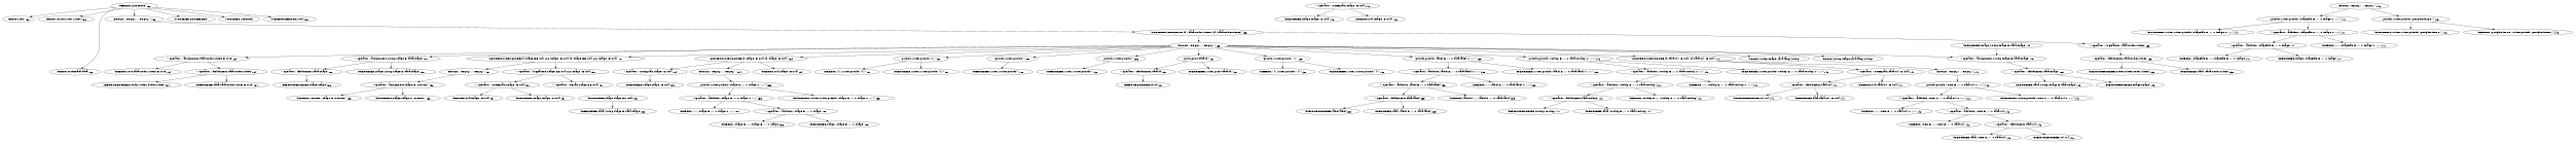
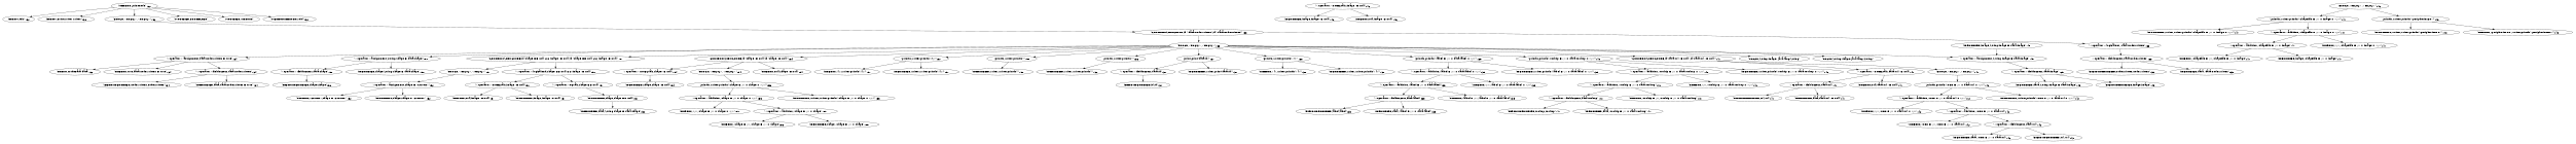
  digraph {
    n1 [label=<(METHOD,printNode)<SUB>132</SUB>>]
    n2 [label=<(PARAM,this)<SUB>132</SUB>>]
    n3 [label=<(PARAM,PrintWriter writer)<SUB>132</SUB>>]
    n4 [label=<(PARAM,NodeData data)<SUB>132</SUB>>]
    n5 [label=<(BLOCK,&lt;empty&gt;,&lt;empty&gt;)<SUB>132</SUB>>]
    n6 [label=<(MODIFIER,PROTECTED)>]
    n7 [label=<(MODIFIER,VIRTUAL)>]
    n8 [label=<(METHOD_RETURN,void)<SUB>132</SUB>>]
    n9 [label=<(CONTROL_STRUCTURE,if (!data.nodeWritten),if (!data.nodeWritten))<SUB>133</SUB>>]
    n10 [label=<(&lt;operator&gt;.logicalNot,!data.nodeWritten)<SUB>133</SUB>>]
    n11 [label=<(BLOCK,&lt;empty&gt;,&lt;empty&gt;)<SUB>133</SUB>>]
    n12 [label=<(&lt;operator&gt;.fieldAccess,data.nodeWritten)<SUB>133</SUB>>]
    n13 [label=<(&lt;operator&gt;.assignment,data.nodeWritten = true)<SUB>134</SUB>>]
    n14 [label=<(println,writer.println())<SUB>136</SUB>>]
    n15 [label=<(print,print(data.id))<SUB>137</SUB>>]
    n16 [label=<(println,writer.println(&quot; [&quot;))<SUB>138</SUB>>]
    n17 [label=<(println,println(&quot;label = \&quot;&quot; + data.label + &quot;\&quot;&quot;))<SUB>139</SUB>>]
    n18 [label=<(println,println(&quot;tooltip = \&quot;&quot; + data.tooltop + &quot;\&quot;&quot;))<SUB>140</SUB>>]
    n19 [label=<(CONTROL_STRUCTURE,if (data.url != null),if (data.url != null))<SUB>141</SUB>>]
    n20 [label=<(LOCAL,String image: java.lang.String)>]
    n21 [label=<(&lt;operator&gt;.assignment,String image = data.image)<SUB>145</SUB>>]
    n22 [label=<(LOCAL,String shape: java.lang.String)>]
    n23 [label=<(&lt;operator&gt;.assignment,String shape = data.shape)<SUB>150</SUB>>]
    n24 [label=<(CONTROL_STRUCTURE,if (shape == null &amp;&amp; image != null),if (shape == null &amp;&amp; image != null))<SUB>151</SUB>>]
    n25 [label=<(CONTROL_STRUCTURE,if (shape != null),if (shape != null))<SUB>154</SUB>>]
    n26 [label=<(println,writer.println(&quot;];&quot;))<SUB>157</SUB>>]
    n27 [label=<(println,writer.println())<SUB>158</SUB>>]
    n28 [label=<(IDENTIFIER,data,!data.nodeWritten)<SUB>133</SUB>>]
    n29 [label=<(FIELD_IDENTIFIER,nodeWritten,nodeWritten)<SUB>133</SUB>>]
    n30 [label=<(&lt;operator&gt;.fieldAccess,data.nodeWritten)<SUB>134</SUB>>]
    n31 [label=<(LITERAL,true,data.nodeWritten = true)<SUB>134</SUB>>]
    n32 [label=<(IDENTIFIER,writer,writer.println())<SUB>136</SUB>>]
    n33 [label=<(IDENTIFIER,writer,print(data.id))<SUB>137</SUB>>]
    n34 [label=<(&lt;operator&gt;.fieldAccess,data.id)<SUB>137</SUB>>]
    n35 [label=<(IDENTIFIER,writer,writer.println(&quot; [&quot;))<SUB>138</SUB>>]
    n36 [label=<(LITERAL,&quot; [&quot;,writer.println(&quot; [&quot;))<SUB>138</SUB>>]
    n37 [label=<(IDENTIFIER,writer,println(&quot;label = \&quot;&quot; + data.label + &quot;\&quot;&quot;))<SUB>139</SUB>>]
    n38 [label=<(&lt;operator&gt;.addition,&quot;label = \&quot;&quot; + data.label + &quot;\&quot;&quot;)<SUB>139</SUB>>]
    n39 [label=<(IDENTIFIER,writer,println(&quot;tooltip = \&quot;&quot; + data.tooltop + &quot;\&quot;&quot;))<SUB>140</SUB>>]
    n40 [label=<(&lt;operator&gt;.addition,&quot;tooltip = \&quot;&quot; + data.tooltop + &quot;\&quot;&quot;)<SUB>140</SUB>>]
    n41 [label=<(&lt;operator&gt;.notEquals,data.url != null)<SUB>141</SUB>>]
    n42 [label=<(BLOCK,&lt;empty&gt;,&lt;empty&gt;)<SUB>141</SUB>>]
    n43 [label=<(&lt;operator&gt;.fieldAccess,data.image)<SUB>125</SUB>>]
    n44 [label=<(IDENTIFIER,shape,String shape = data.shape)<SUB>150</SUB>>]
    n45 [label=<(&lt;operator&gt;.fieldAccess,data.shape)<SUB>150</SUB>>]
    n46 [label=<(&lt;operator&gt;.logicalAnd,shape == null &amp;&amp; image != null)<SUB>151</SUB>>]
    n47 [label=<(BLOCK,&lt;empty&gt;,&lt;empty&gt;)<SUB>151</SUB>>]
    n48 [label=<(&lt;operator&gt;.notEquals,shape != null)<SUB>154</SUB>>]
    n49 [label=<(BLOCK,&lt;empty&gt;,&lt;empty&gt;)<SUB>154</SUB>>]
    n50 [label=<(LITERAL,null,shape != null)<SUB>154</SUB>>]
    n51 [label=<(IDENTIFIER,writer,writer.println(&quot;];&quot;))<SUB>157</SUB>>]
    n52 [label=<(LITERAL,&quot;];&quot;,writer.println(&quot;];&quot;))<SUB>157</SUB>>]
    n53 [label=<(IDENTIFIER,writer,writer.println())<SUB>158</SUB>>]
    n54 [label=<(IDENTIFIER,data,data.nodeWritten = true)<SUB>134</SUB>>]
    n55 [label=<(FIELD_IDENTIFIER,nodeWritten,nodeWritten)<SUB>134</SUB>>]
    n56 [label=<(FIELD_IDENTIFIER,id,id)<SUB>137</SUB>>]
    n57 [label=<(&lt;operator&gt;.addition,&quot;label = \&quot;&quot; + data.label)<SUB>139</SUB>>]
    n58 [label=<(LITERAL,&quot;\&quot;&quot;,&quot;label = \&quot;&quot; + data.label + &quot;\&quot;&quot;)<SUB>139</SUB>>]
    n59 [label=<(LITERAL,&quot;label = \&quot;&quot;,&quot;label = \&quot;&quot; + data.label)<SUB>139</SUB>>]
    n60 [label=<(&lt;operator&gt;.fieldAccess,data.label)<SUB>939</SUB>>]
    n61 [label=<(IDENTIFIER,data,&quot;label = \&quot;&quot; + data.label)<SUB>139</SUB>>]
    n62 [label=<(FIELD_IDENTIFIER,label,label)<SUB>139</SUB>>]
    n63 [label=<(&lt;operator&gt;.addition,&quot;tooltip = \&quot;&quot; + data.tooltop)<SUB>140</SUB>>]
    n64 [label=<(LITERAL,&quot;\&quot;&quot;,&quot;tooltip = \&quot;&quot; + data.tooltop + &quot;\&quot;&quot;)<SUB>140</SUB>>]
    n65 [label=<(LITERAL,&quot;tooltip = \&quot;&quot;,&quot;tooltip = \&quot;&quot; + data.tooltop)<SUB>140</SUB>>]
    n66 [label=<(&lt;operator&gt;.fieldAccess,data.tooltop)<SUB>140</SUB>>]
    n67 [label=<(IDENTIFIER,data,&quot;tooltip = \&quot;&quot; + data.tooltop)<SUB>140</SUB>>]
    n68 [label=<(FIELD_IDENTIFIER,tooltop,tooltop)<SUB>140</SUB>>]
    n69 [label=<(&lt;operator&gt;.fieldAccess,data.url)<SUB>141</SUB>>]
    n70 [label=<(LITERAL,null,data.url != null)<SUB>141</SUB>>]
    n71 [label=<(println,println(&quot;URL = \&quot;&quot; + data.url + &quot;\&quot;&quot;))<SUB>142</SUB>>]
    n72 [label=<(IDENTIFIER,data,data.url != null)<SUB>141</SUB>>]
    n73 [label=<(FIELD_IDENTIFIER,url,url)<SUB>141</SUB>>]
    n74 [label=<(IDENTIFIER,writer,println(&quot;URL = \&quot;&quot; + data.url + &quot;\&quot;&quot;))<SUB>142</SUB>>]
    n75 [label=<(&lt;operator&gt;.addition,&quot;URL = \&quot;&quot; + data.url + &quot;\&quot;&quot;)<SUB>142</SUB>>]
    n76 [label=<(&lt;operator&gt;.addition,&quot;URL = \&quot;&quot; + data.url)<SUB>142</SUB>>]
    n77 [label=<(LITERAL,&quot;\&quot;&quot;,&quot;URL = \&quot;&quot; + data.url + &quot;\&quot;&quot;)<SUB>142</SUB>>]
    n78 [label=<(LITERAL,&quot;URL = \&quot;&quot;,&quot;URL = \&quot;&quot; + data.url)<SUB>142</SUB>>]
    n79 [label=<(&lt;operator&gt;.fieldAccess,data.url)<SUB>142</SUB>>]
    n80 [label=<(IDENTIFIER,data,&quot;URL = \&quot;&quot; + data.url)<SUB>142</SUB>>]
    n81 [label=<(FIELD_IDENTIFIER,url,url)<SUB>142</SUB>>]
    n82 [label=<(IDENTIFIER,image,String image = data.image)<SUB>145</SUB>>]
    n83 [label=<(IDENTIFIER,data,String image = data.image)<SUB>145</SUB>>]
    n84 [label=<(FIELD_IDENTIFIER,image,image)<SUB>145</SUB>>]
    n85 [label=<(&lt;operator&gt;.notEquals,image != null)<SUB>146</SUB>>]
    n86 [label=<(IDENTIFIER,image,image != null)<SUB>146</SUB>>]
    n87 [label=<(LITERAL,null,image != null)<SUB>146</SUB>>]
    n88 [label=<(BLOCK,&lt;empty&gt;,&lt;empty&gt;)<SUB>146</SUB>>]
    n89 [label=<(println,writer.println(&quot;shapefile = \&quot;&quot; + image + &quot;\&quot;&quot;))<SUB>147</SUB>>]
    n90 [label=<(println,writer.println(&quot;peripheries=0&quot;))<SUB>148</SUB>>]
    n91 [label=<(IDENTIFIER,writer,writer.println(&quot;shapefile = \&quot;&quot; + image + &quot;\&quot;&quot;))<SUB>147</SUB>>]
    n92 [label=<(&lt;operator&gt;.addition,&quot;shapefile = \&quot;&quot; + image + &quot;\&quot;&quot;)<SUB>147</SUB>>]
    n93 [label=<(IDENTIFIER,writer,writer.println(&quot;peripheries=0&quot;))<SUB>148</SUB>>]
    n94 [label=<(LITERAL,&quot;peripheries=0&quot;,writer.println(&quot;peripheries=0&quot;))<SUB>148</SUB>>]
    n95 [label=<(&lt;operator&gt;.addition,&quot;shapefile = \&quot;&quot; + image)<SUB>147</SUB>>]
    n96 [label=<(LITERAL,&quot;\&quot;&quot;,&quot;shapefile = \&quot;&quot; + image + &quot;\&quot;&quot;)<SUB>147</SUB>>]
    n97 [label=<(LITERAL,&quot;shapefile = \&quot;&quot;,&quot;shapefile = \&quot;&quot; + image)<SUB>147</SUB>>]
    n98 [label=<(IDENTIFIER,image,&quot;shapefile = \&quot;&quot; + image)<SUB>147</SUB>>]
    n99 [label=<(FIELD_IDENTIFIER,shape,shape)<SUB>150</SUB>>]
    n100 [label=<(IDENTIFIER,data,String shape = data.shape)<SUB>150</SUB>>]
    n101 [label=<(&lt;operator&gt;.equals,shape == null)<SUB>151</SUB>>]
    n102 [label=<(&lt;operator&gt;.notEquals,image != null)<SUB>151</SUB>>]
    n103 [label=<(&lt;operator&gt;.assignment,shape = &quot;custom&quot;)<SUB>152</SUB>>]
    n104 [label=<(IDENTIFIER,shape,shape == null)<SUB>151</SUB>>]
    n105 [label=<(IDENTIFIER,image,image != null)<SUB>151</SUB>>]
    n106 [label=<(LITERAL,null,image != null)<SUB>151</SUB>>]
    n107 [label=<(IDENTIFIER,shape,shape = &quot;custom&quot;)<SUB>152</SUB>>]
    n108 [label=<(LITERAL,&quot;custom&quot;,shape = &quot;custom&quot;)<SUB>152</SUB>>]
    n109 [label=<(IDENTIFIER,shape,shape != null)<SUB>154</SUB>>]
    n110 [label=<(println,writer.println(&quot;shape = \&quot;&quot; + shape + &quot;\&quot;&quot;))<SUB>155</SUB>>]
    n111 [label=<(IDENTIFIER,writer,writer.println(&quot;shape = \&quot;&quot; + shape + &quot;\&quot;&quot;))<SUB>155</SUB>>]
    n112 [label=<(&lt;operator&gt;.addition,&quot;shape = \&quot;&quot; + shape + &quot;\&quot;&quot;)<SUB>155</SUB>>]
    n113 [label=<(&lt;operator&gt;.addition,&quot;shape = \&quot;&quot; + shape)<SUB>155</SUB>>]
    n114 [label=<(LITERAL,&quot;\&quot;&quot;,&quot;shape = \&quot;&quot; + shape + &quot;\&quot;&quot;)<SUB>155</SUB>>]
    n115 [label=<(LITERAL,&quot;shape = \&quot;&quot;,&quot;shape = \&quot;&quot; + shape)<SUB>155</SUB>>]
    n116 [label=<(IDENTIFIER,shape,&quot;shape = \&quot;&quot; + shape)<SUB>155</SUB>>]
    n1 -> n2
    n1 -> n3
-   n1 -> n4
+   n13 -> n4
    n1 -> n5
    n1 -> n6
    n1 -> n7
    n1 -> n8
    n5 -> n9
    n9 -> n10
    n9 -> n11
    n10 -> n12
    n11 -> n13
    n11 -> n14
    n11 -> n15
    n11 -> n16
    n11 -> n17
    n11 -> n18
    n11 -> n19
    n11 -> n20
    n11 -> n21
    n11 -> n22
    n11 -> n23
    n11 -> n24
    n11 -> n25
    n11 -> n26
    n11 -> n27
    n12 -> n28
    n12 -> n29
    n13 -> n30
    n13 -> n31
    n14 -> n32
    n15 -> n33
    n15 -> n34
    n16 -> n35
    n16 -> n36
    n17 -> n37
    n17 -> n38
    n18 -> n39
    n18 -> n40
    n19 -> n41
    n19 -> n42
    n21 -> n43
    n23 -> n44
    n23 -> n45
    n24 -> n46
    n24 -> n47
    n25 -> n48
    n25 -> n49
    n25 -> n50
    n26 -> n51
    n26 -> n52
    n27 -> n53
    n30 -> n54
    n30 -> n55
    n34 -> n56
    n38 -> n57
    n38 -> n58
    n40 -> n63
    n40 -> n64
    n41 -> n69
    n41 -> n70
    n42 -> n71
    n43 -> n83
    n43 -> n84
    n45 -> n99
    n46 -> n101
    n46 -> n102
    n47 -> n103
    n48 -> n109
    n49 -> n110
    n57 -> n59
    n57 -> n60
    n60 -> n61
    n60 -> n62
    n63 -> n65
    n63 -> n66
    n66 -> n67
    n66 -> n68
    n69 -> n72
    n69 -> n73
    n71 -> n74
    n71 -> n75
    n75 -> n76
    n75 -> n77
    n76 -> n78
    n76 -> n79
    n79 -> n80
    n79 -> n81
    n82 -> n21
    n85 -> n86
    n85 -> n87
    n88 -> n89
    n88 -> n90
    n89 -> n91
    n89 -> n92
    n90 -> n93
    n90 -> n94
    n92 -> n95
    n92 -> n96
    n95 -> n97
    n95 -> n98
+   n101 -> n104
    n102 -> n105
    n102 -> n106
    n103 -> n107
    n103 -> n108
    n104 -> n100
    n110 -> n111
    n110 -> n112
    n112 -> n113
    n112 -> n114
    n113 -> n115
    n113 -> n116
  }
